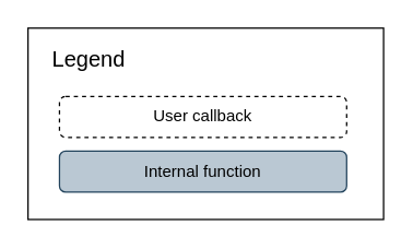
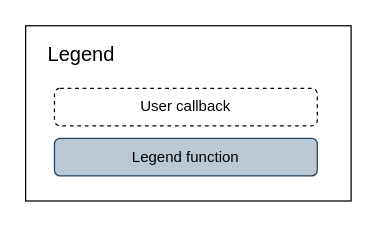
  <mxCell id="0" />
  <mxCell id="1" parent="0" />
  <mxCell id="2" value="&lt;font style=&quot;font-size: 16px&quot;&gt;Legend&lt;/font&gt;" style="rounded=0;whiteSpace=wrap;html=1;fontSize=24;align=left;verticalAlign=top;spacingLeft=16;spacingTop=0;" vertex="1" parent="1"><mxGeometry x="20" y="20" width="260" height="140" as="geometry" /></mxCell>
- <mxCell id="3" value="Internal function" style="rounded=1;whiteSpace=wrap;html=1;fillColor=#bac8d3;strokeColor=#23445d;" vertex="1" parent="1"><mxGeometry x="43" y="110" width="210" height="30" as="geometry" /></mxCell>
+ <mxCell id="3" value="Legend function" style="rounded=1;whiteSpace=wrap;html=1;fillColor=#bac8d3;strokeColor=#23445d;" vertex="1" parent="1"><mxGeometry x="43" y="110" width="210" height="30" as="geometry" /></mxCell>
  <mxCell id="4" value="User callback" style="rounded=1;whiteSpace=wrap;html=1;dashed=1;" vertex="1" parent="1"><mxGeometry x="43" y="70" width="210" height="30" as="geometry" /></mxCell>
